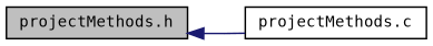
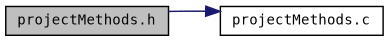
  digraph {
    rankdir=LR
    fontname="DejaVu Sans Mono"
    node [color=black fontname="DejaVu Sans Mono" fontsize=10 shape=record style=filled]
    n1 [fillcolor=grey75 fontcolor=black height=0.2 label="projectMethods.h" width=0.4]
    n2 [fillcolor=white height=0.2 label="projectMethods.c" width=0.4]
-   n1 -> n2 [color=midnightblue dir=back fontname="DejaVu Sans Mono" fontsize=10 labelfontname=Helvetica labelfontsize=10 style=solid]
+   n2 -> n1 [color=midnightblue dir=back fontname="DejaVu Sans Mono" fontsize=10 labelfontname=Helvetica labelfontsize=10 style=solid]
  }
